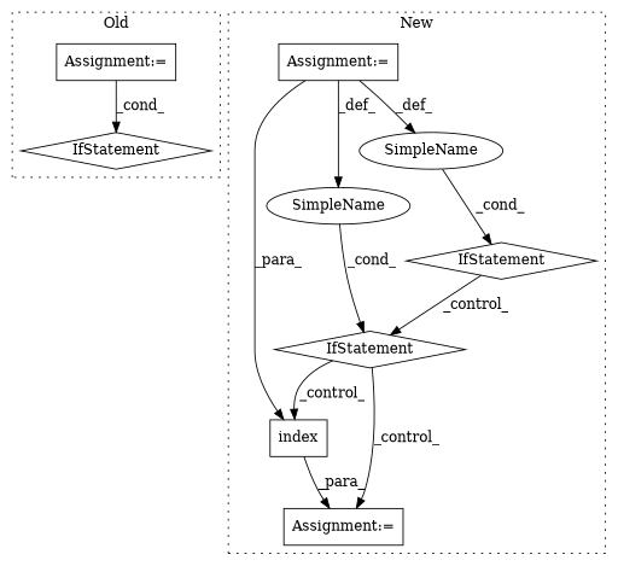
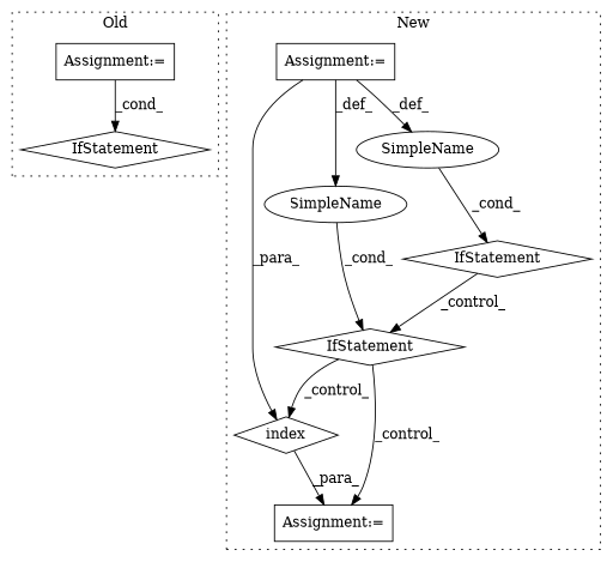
  digraph {
    node [a=25 shape=box]
    n1 [l="4,2" label=IfStatement s="118034,118122" shape=diamond]
    n2 [a=7 l=1 label="Assignment:=" s=117836]
-   n3 [a=32 l="6,1" label=index s="118701,118716"]
+   n3 [a=32 l="6,1" label=index s="118701,118716" shape=diamond]
    n4 [a=7 l="65,2" label="Assignment:=" s="118607,118738"]
    n5 [a=42 label=SimpleName shape=ellipse]
    n6 [l="12,2" label=IfStatement s="118430,118471" shape=diamond]
    n7 [a=42 label=SimpleName shape=ellipse]
    n8 [l="10,2" label=IfStatement s="118370,118418" shape=diamond]
    n9 [a=7 l=1 label="Assignment:=" s=118057]
    subgraph cluster_1 {
      label=Old
      style=dotted
      n1
      n2
    }
    subgraph cluster_2 {
      label=New
      style=dotted
      n3
      n4
      n5
      n6
      n7
      n8
      n9
    }
    n2 -> n1 [label=_cond_]
    n3 -> n4 [label=_para_]
    n5 -> n6 [label=_cond_]
    n6 -> n3 [label=_control_]
    n6 -> n4 [label=_control_]
    n7 -> n8 [label=_cond_]
    n8 -> n6 [label=_control_]
    n9 -> n3 [label=_para_]
    n9 -> n5 [label=_def_]
    n9 -> n7 [label=_def_]
  }
